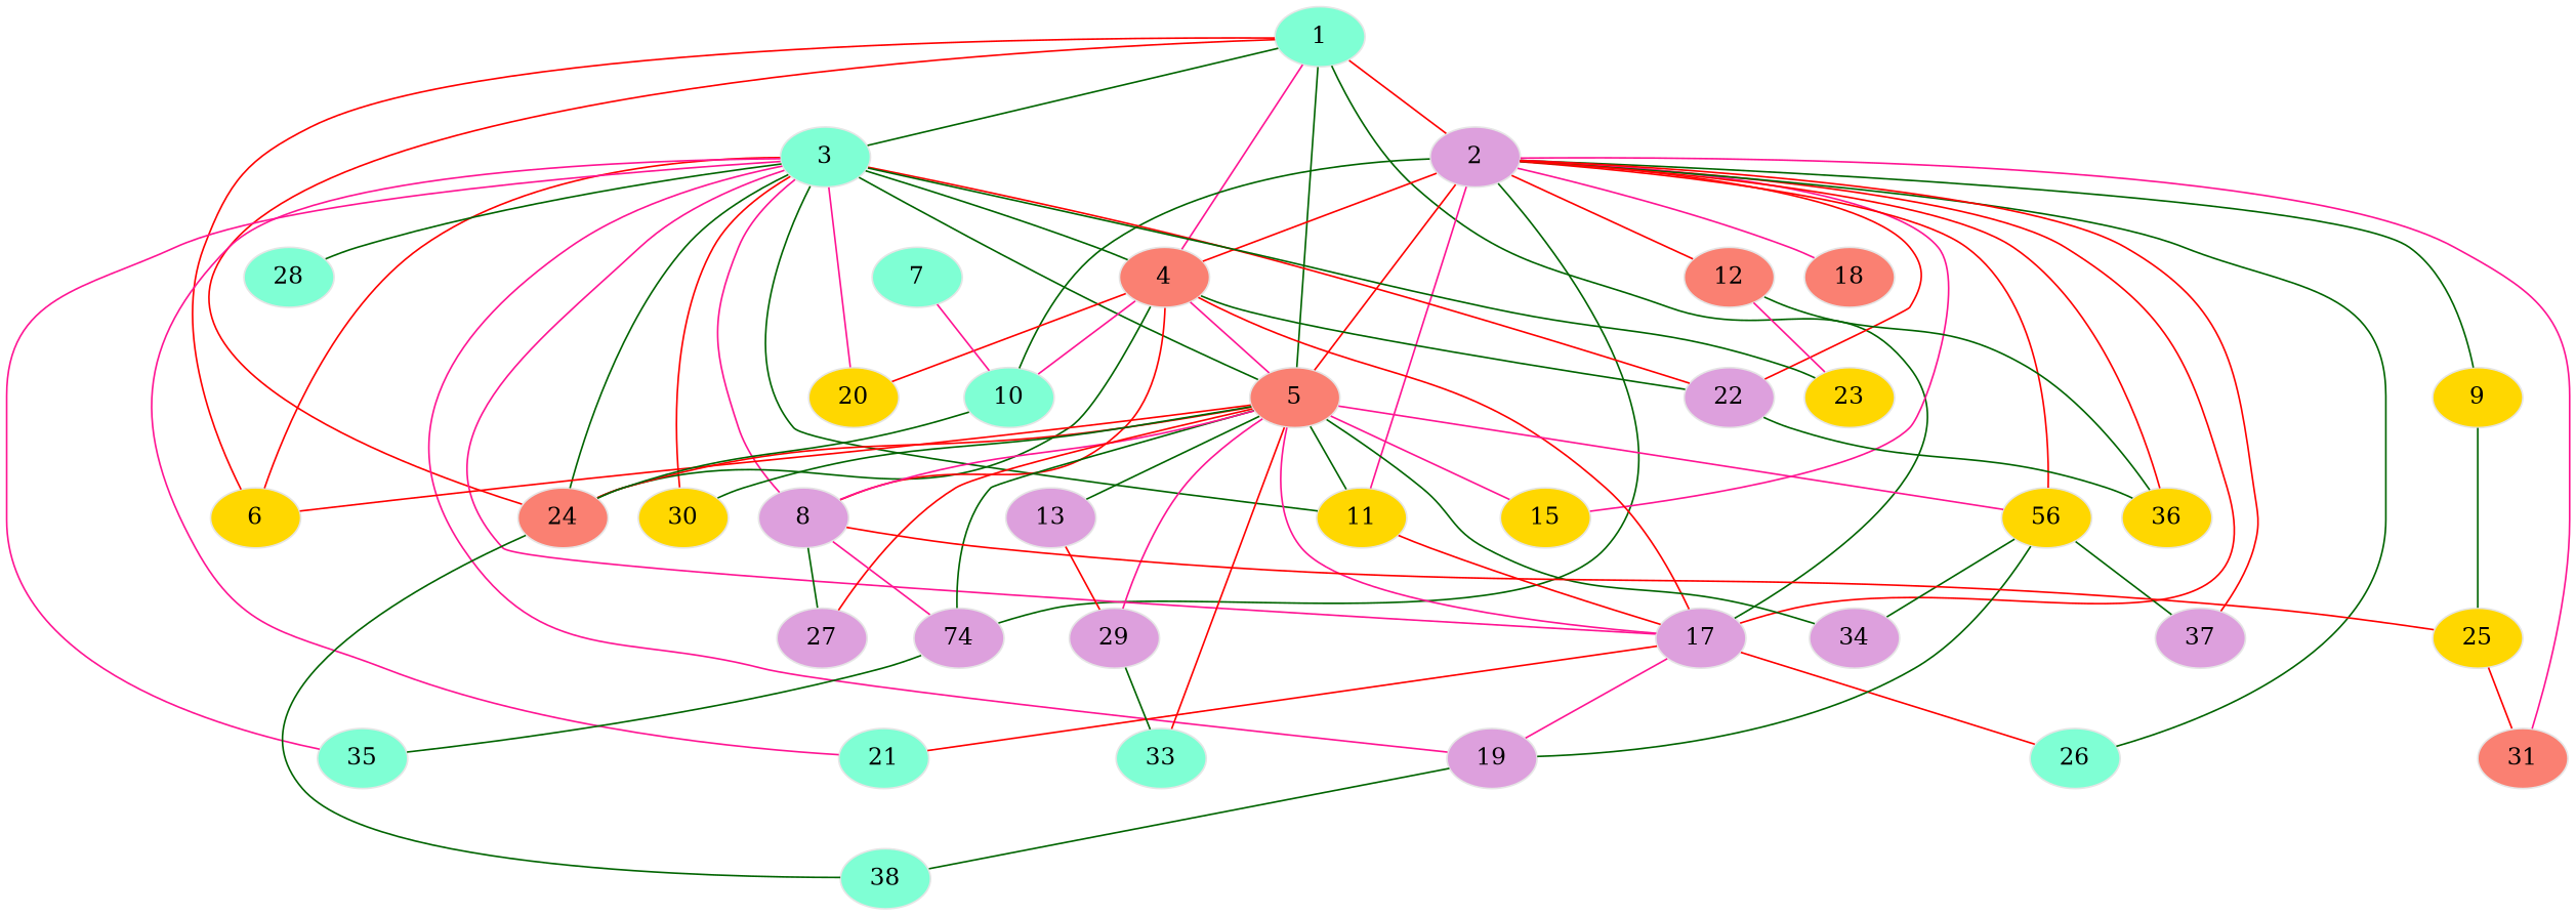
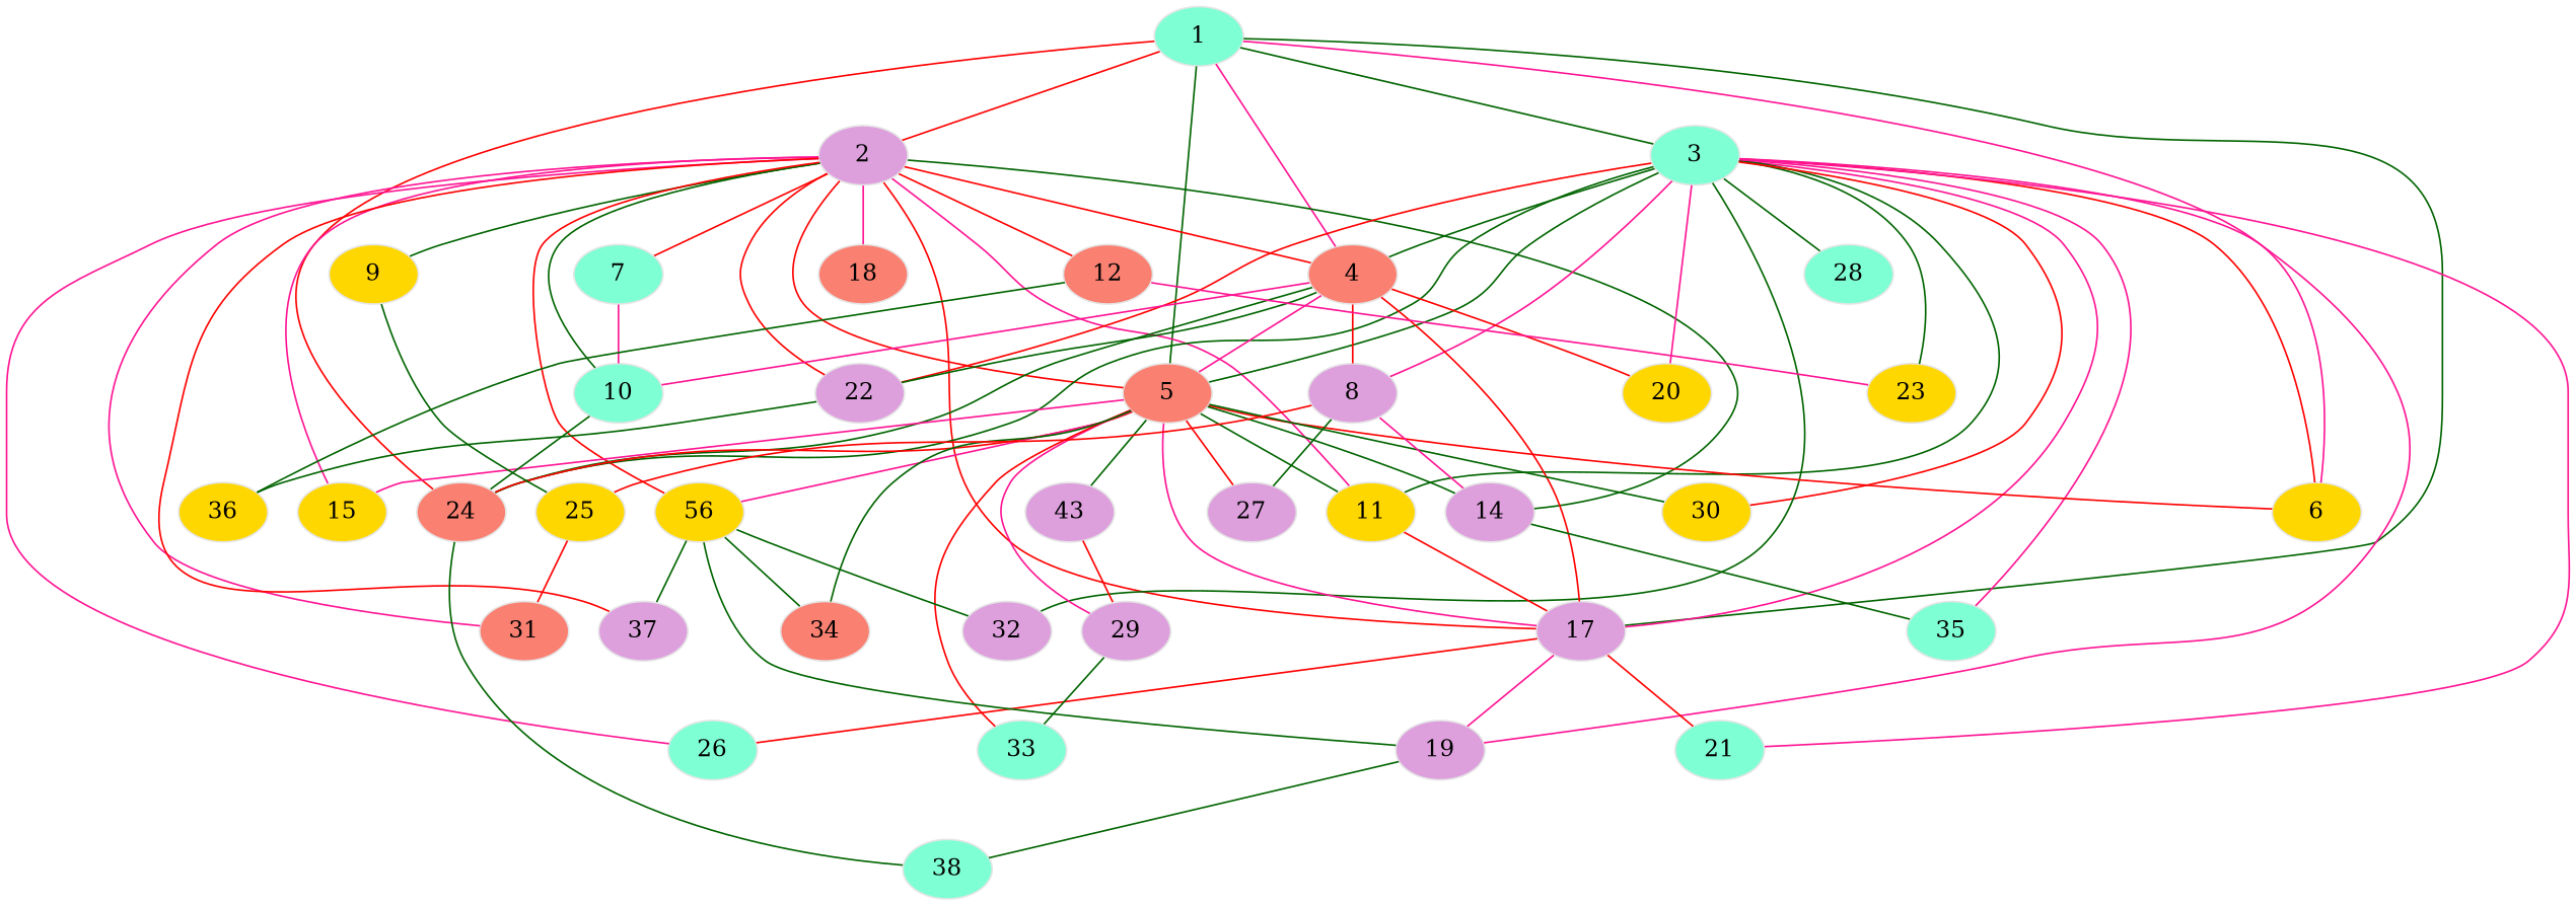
  graph {
    node [color=gray90 fillcolor=plum style=filled]
    edge [color=darkgreen weight=1.0]
    1 [fillcolor=aquamarine]
    2
    3 [fillcolor=aquamarine]
    4 [fillcolor=salmon]
    5 [fillcolor=salmon]
    6 [fillcolor=gold]
    17
    24 [fillcolor=salmon]
    7 [fillcolor=aquamarine]
    9 [fillcolor=gold]
    10 [fillcolor=aquamarine]
    11 [fillcolor=gold]
    12 [fillcolor=salmon]
-   14 [label=74]
+   14
    15 [fillcolor=gold]
    n16 [fillcolor=gold label=56]
    18 [fillcolor=salmon]
    22
    26 [fillcolor=aquamarine]
    31 [fillcolor=salmon]
    37
    8
    19
    20 [fillcolor=gold]
    21 [fillcolor=aquamarine]
    23 [fillcolor=gold]
    28 [fillcolor=aquamarine]
    30 [fillcolor=gold]
+   32
    35 [fillcolor=aquamarine]
-   13
+   13 [label=43]
    27
    29
    33 [fillcolor=aquamarine]
-   34
+   34 [fillcolor=salmon]
    38 [fillcolor=aquamarine]
    25 [fillcolor=gold]
    36 [fillcolor=gold]
    1 -- 2 [color=red weight=10.0]
    1 -- 3 [weight=2.0]
    1 -- 4 [color=deeppink weight=4.0]
    1 -- 5 [weight=4.0]
-   1 -- 6 [color=red weight=2.0]
+   1 -- 6 [color=deeppink weight=2.0]
    1 -- 17 [weight=2.0]
    1 -- 24 [color=red]
    2 -- 4 [color=red weight=7.0]
    2 -- 5 [color=red weight=9.0]
    2 -- 17 [color=red]
-   2 -- 36 [color=red weight=2.0]
+   2 -- 7 [color=red weight=2.0]
    2 -- 9
    2 -- 10 [weight=3.0]
    2 -- 11 [color=deeppink]
    2 -- 12 [color=red weight=2.0]
    2 -- 14 [weight=2.0]
    2 -- 15 [color=deeppink]
    2 -- n16 [color=red weight=3.0]
    2 -- 18 [color=deeppink]
    2 -- 22 [color=red]
-   2 -- 26
+   2 -- 26 [color=deeppink]
    2 -- 31 [color=deeppink]
    2 -- 37 [color=red]
    3 -- 4 [weight=2.0]
    3 -- 5 [weight=3.0]
    3 -- 6 [color=red]
    3 -- 17 [color=deeppink]
    3 -- 24
    3 -- 11
    3 -- 22 [color=red]
    3 -- 8 [color=deeppink]
    3 -- 19 [color=deeppink]
    3 -- 20 [color=deeppink weight=2.0]
    3 -- 21 [color=deeppink]
    3 -- 23
    3 -- 28
    3 -- 30 [color=red]
+   3 -- 32
    3 -- 35 [color=deeppink]
    4 -- 5 [color=deeppink weight=4.0]
    4 -- 17 [color=red weight=6.0]
    4 -- 24 [weight=4.0]
    4 -- 10 [color=deeppink]
    4 -- 22 [weight=2.0]
    4 -- 8 [color=red weight=2.0]
    4 -- 20 [color=red]
    5 -- 6 [color=red]
    5 -- 17 [color=deeppink]
    5 -- 24 [color=red]
    5 -- 11 [weight=2.0]
    5 -- 14
    5 -- 15 [color=deeppink]
    5 -- n16 [color=deeppink]
-   5 -- 8 [color=deeppink]
    5 -- 30
    5 -- 13 [weight=2.0]
    5 -- 27 [color=red]
    5 -- 29 [color=deeppink]
    5 -- 33 [color=red]
    5 -- 34
    17 -- 26 [color=red]
    17 -- 19 [color=deeppink]
    17 -- 21 [color=red]
    24 -- 38
    7 -- 10 [color=deeppink]
    9 -- 25
    10 -- 24
    11 -- 17 [color=red]
    12 -- 23 [color=deeppink]
    12 -- 36
    14 -- 35
    n16 -- 37
    n16 -- 19
+   n16 -- 32
    n16 -- 34
    22 -- 36
    8 -- 14 [color=deeppink]
    8 -- 27
    8 -- 25 [color=red]
    19 -- 38
    13 -- 29 [color=red]
    29 -- 33
    25 -- 31 [color=red]
  }
